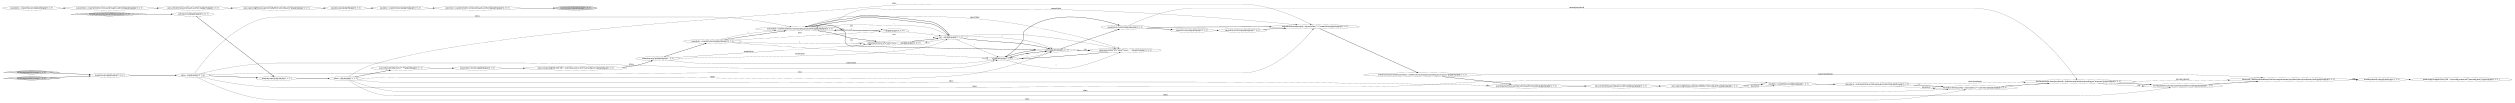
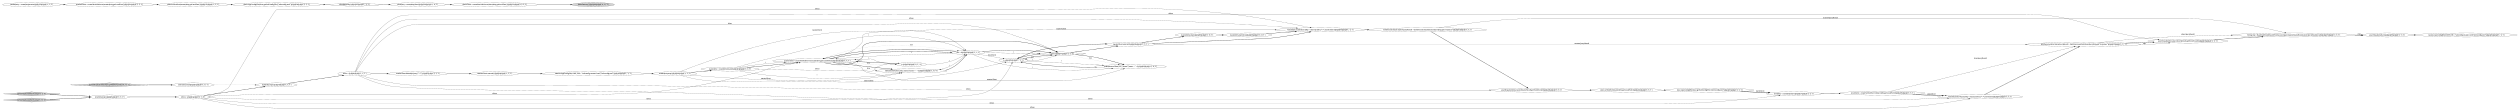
  digraph {
    fontname=Merriweather
    rankdir=LR
    node [fillcolor=white fontname=Merriweather shape=ellipse style=filled]
    edge [fontname=Merriweather style=bold]
    n1 [label="slave.setTestPort(masterJetty.getLocalPort())@@@22@@@['1', '1', '1']"]
    n2 [label="slave.copyConfigFile(slave.getSolrConfigFile(),\"solrconfig.xml\")@@@23@@@['1', '1', '1']"]
    n3 [label="slaveJetty = createJetty(slave)@@@24@@@['1', '1', '1']"]
    n4 [label="slaveClient = createNewSolrServer(slaveJetty.getLocalPort())@@@25@@@['1', '1', '1']"]
    n5 [label="NamedList slaveQueryRsp = rQuery(nDocs,\"*:*\",slaveClient)@@@26@@@['1', '1', '1']"]
    n6 [label="SolrDocumentList slaveQueryResult = (SolrDocumentList)slaveQueryRsp.get(\"response\")@@@27@@@['1', '1', '1']"]
-   n7 [label="slaveJetty.stop()@@@37@@@['1', '1', '1']"]
+   n7 [label="slaveJetty.stop()@@@37@@@['1', '1', '1']" shape=diamond]
    n8 [label="slaveJetty = createJetty(slave)@@@38@@@['0', '0', '1']"]
    n9 [label="slaveClient = createNewSolrServer(slaveJetty.getLocalPort())@@@39@@@['0', '0', '1']"]
    n10 [label="slaveJetty.stop()@@@5@@@['1', '1', '1']"]
    n11 [label="nDocs--@@@6@@@['1', '1', '1']"]
    n12 [label="assertEquals(nDocs,masterQueryResult.getNumFound())@@@21@@@['1', '1', '1']"]
    n13 [label="masterClient.deleteByQuery(\"*:*\")@@@7@@@['1', '1', '1']"]
    n14 [label="NamedList masterQueryRsp = rQuery(nDocs,\"*:*\",masterClient)@@@19@@@['1', '1', '1']"]
    n15 [label="i < nDocs@@@14@@@['1', '1', '1']" shape=diamond]
    n16 [label="assertEquals(nDocs,slaveQueryResult.getNumFound())@@@28@@@['1', '1', '1']"]
    n17 [fillcolor=lightgray label="doTestReplicateAfterStartup['0', '1', '0']" shape=diamond]
    n18 [label="slaveJetty.stop()@@@3@@@['1', '1', '0']"]
    n19 [label="nDocs--@@@4@@@['1', '1', '0']"]
    n20 [label="masterJetty.stop()@@@17@@@['0', '0', '1']"]
    n21 [label="masterJetty.start(true)@@@18@@@['0', '0', '1']"]
    n22 [fillcolor=lightgray label="{resetFactory()}@@@41@@@['0', '0', '1']"]
    n23 [label="SolrDocumentList masterQueryResult = (SolrDocumentList)masterQueryRsp.get(\"response\")@@@20@@@['1', '1', '1']"]
    n24 [label="String cmp = BaseDistributedSearchTestCase.compare(masterQueryResult,slaveQueryResult,0,null)@@@29@@@['1', '1', '1']"]
    n25 [label="assertEquals(null,cmp)@@@30@@@['1', '1', '1']"]
    n26 [label="masterClient.commit()@@@8@@@['1', '1', '1']"]
    n27 [label="master.copyConfigFile(CONF_DIR + \"solrconfig-master2.xml\",\"solrconfig.xml\")@@@9@@@['1', '1', '1']"]
    n28 [fillcolor=lightgray label="doTestReplicateAfterStartup['1', '0', '0']" shape=diamond]
-   n29 [label="i++@@@15@@@['1', '1', '1']" shape=diamond]
+   n29 [label="i++@@@15@@@['1', '1', '1']"]
    n30 [label="index(masterClient,\"id\",i,\"name\",\"name = \" + i)@@@15@@@['0', '0', '1']"]
    n31 [label="masterClient.commit()@@@16@@@['1', '1', '1']"]
    n32 [label="masterClient = createNewSolrServer(masterJetty.getLocalPort())@@@12@@@['1', '1', '1']"]
    n33 [label="masterJetty = createJetty(master)@@@33@@@['1', '1', '1']"]
    n34 [label="masterClient = createNewSolrServer(masterJetty.getLocalPort())@@@34@@@['1', '1', '1']"]
    n35 [label="slave.setTestPort(masterJetty.getLocalPort())@@@35@@@['1', '1', '1']"]
    n36 [label="master.copyConfigFile(CONF_DIR + \"solrconfig-master.xml\",\"solrconfig.xml\")@@@31@@@['1', '1', '1']"]
    n37 [label="masterJetty.stop()@@@10@@@['1', '1', '1']"]
    n38 [label="masterJetty = createJetty(master)@@@11@@@['1', '1', '1']"]
    n39 [label="index(masterClient,\"id\",i,\"name\",\"name = \" + i)@@@13@@@['1', '0', '0']"]
    n40 [label="int i = 0@@@13@@@['1', '1', '1']"]
    n41 [label="i++@@@13@@@['0', '1', '0']"]
    n42 [label="slave.copyConfigFile(slave.getSolrConfigFile(),\"solrconfig.xml\")@@@36@@@['1', '1', '1']"]
    n43 [label="useFactory(null)@@@3@@@['0', '0', '1']"]
    n44 [fillcolor=lightgray label="doTestReplicateAfterStartupWithNoActivity['0', '0', '1']" shape=diamond]
    n1 -> n2
    n2 -> n3
    n2 -> n3 [label=slaveClient style=solid]
    n3 -> n4
    n4 -> n5
    n4 -> n5 [label=slaveClient style=solid]
    n4 -> n6 [label=slaveQueryResult style=solid]
    n5 -> n6
    n6 -> n16
    n6 -> n16 [label=cmp style=solid]
    n6 -> n24 [label=slaveQueryResult style=solid]
    n7 -> n8
    n8 -> n9
    n9 -> n22
    n10 -> n11
    n11 -> n5 [label=nDocs style=solid]
    n11 -> n12 [label=nDocs style=solid]
    n11 -> n13
    n11 -> n14 [label=nDocs style=solid]
    n11 -> n15 [label=nDocs style=solid]
    n11 -> n16 [label=nDocs style=solid]
    n12 -> n1
    n13 -> n26
    n14 -> n23
    n15 -> n29
    n15 -> n29 [label=true style=dotted]
    n15 -> n30
    n15 -> n30 [label=true style=dotted]
    n15 -> n31
    n16 -> n24
    n17 -> n18
    n18 -> n19
    n19 -> n3 [label=nDocs style=solid]
    n19 -> n5 [label=nDocs style=solid]
    n19 -> n10
    n19 -> n14 [label=nDocs style=solid]
    n19 -> n29 [label=nDocs style=solid]
    n19 -> n32 [label=nDocs style=solid]
    n20 -> n21
    n21 -> n14
    n23 -> n12
    n23 -> n24 [label=masterQueryResult style=solid]
    n24 -> n25 [label=cmp style=solid]
    n24 -> n25
    n25 -> n36
    n26 -> n27
    n27 -> n37
    n28 -> n18
    n29 -> n15 [label=i style=solid]
    n29 -> n15
    n29 -> n30 [label=i style=solid]
    n29 -> n31
    n30 -> n29
    n31 -> n6 [label=masterQueryResult style=solid]
    n31 -> n14
    n31 -> n20
    n32 -> n14 [label=masterClient style=solid]
    n32 -> n15
    n32 -> n30 [label=masterClient style=solid]
    n32 -> n39
    n32 -> n39 [label=true style=dotted]
    n32 -> n40 [label=true style=dotted]
    n32 -> n40
    n32 -> n41 [label=true style=dotted]
    n33 -> n34
    n34 -> n35
    n35 -> n42
    n37 -> n29 [label=masterClient style=solid]
    n37 -> n38
    n37 -> n39 [label=masterClient style=solid]
    n37 -> n40 [label=masterClient style=solid]
    n38 -> n32
    n38 -> n32 [label=i style=solid]
    n38 -> n39 [label=i style=solid]
-   n38 -> n29 [label=i style=solid]
+   n38 -> n40 [label=i style=solid]
    n38 -> n41 [label=nDocs style=solid]
    n39 -> n40
    n40 -> n15 [label=i style=solid]
    n40 -> n15
-   n40 -> n29 [label=i style=solid]
+   n40 -> n29 [label=slaveClient style=solid]
    n40 -> n30 [label=i style=solid]
    n40 -> n32
    n40 -> n32 [label=i style=solid]
    n40 -> n39 [label=i style=solid]
    n41 -> n32 [label=i style=solid]
    n41 -> n32
    n41 -> n40 [label=i style=solid]
    n42 -> n7
-   n43 -> n10
+   n43 -> n10 [style=dotted]
    n44 -> n43
  }
